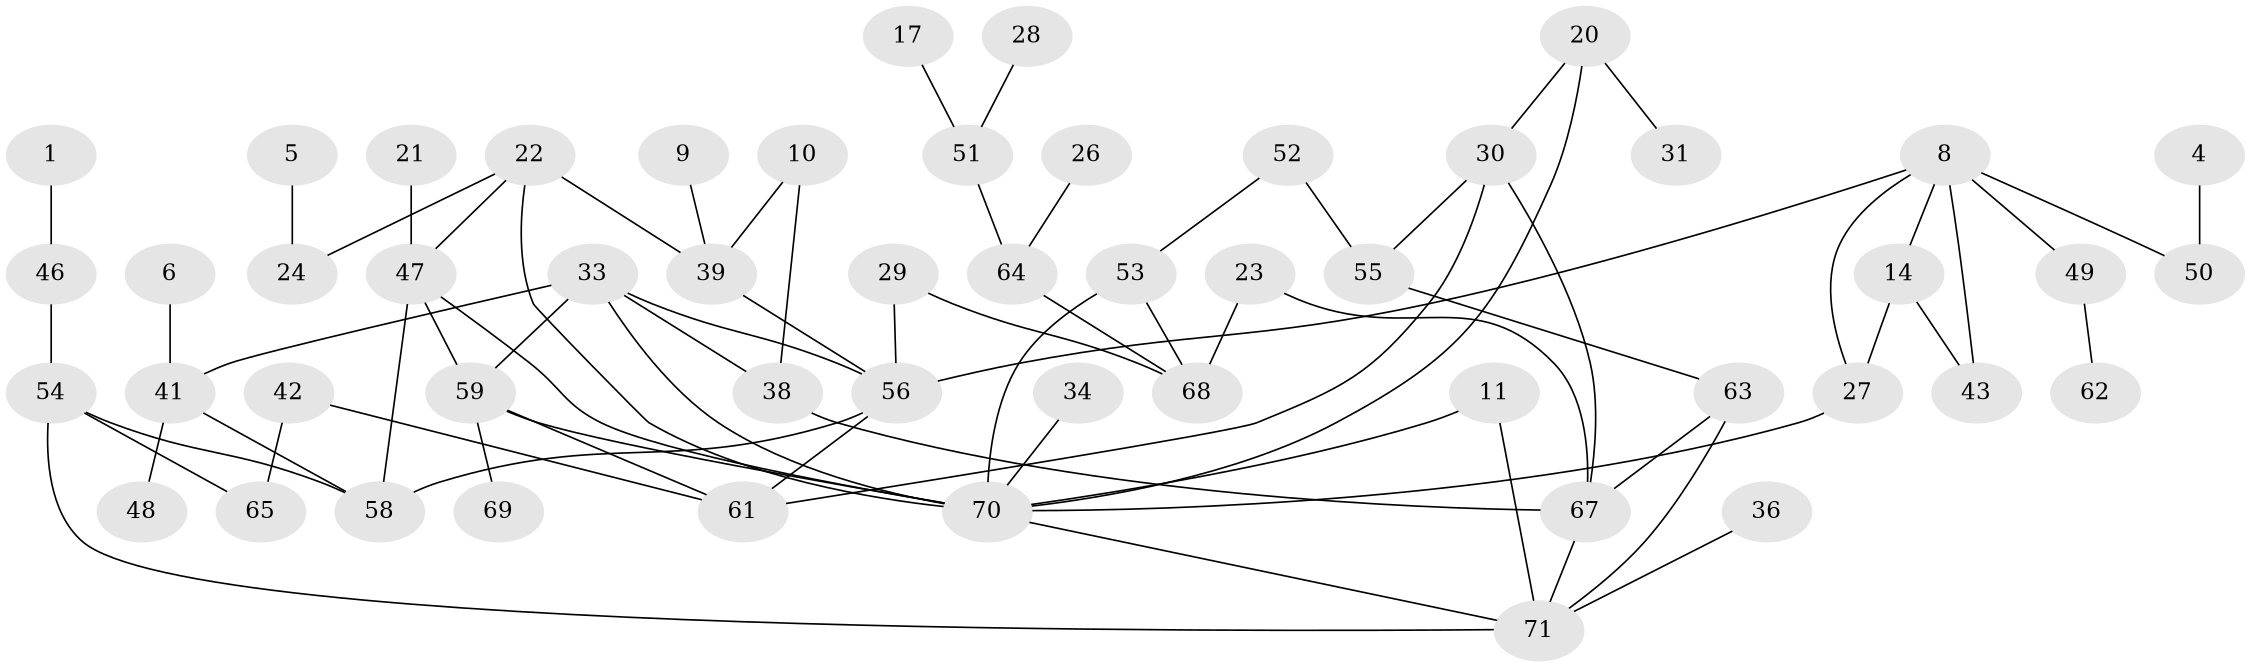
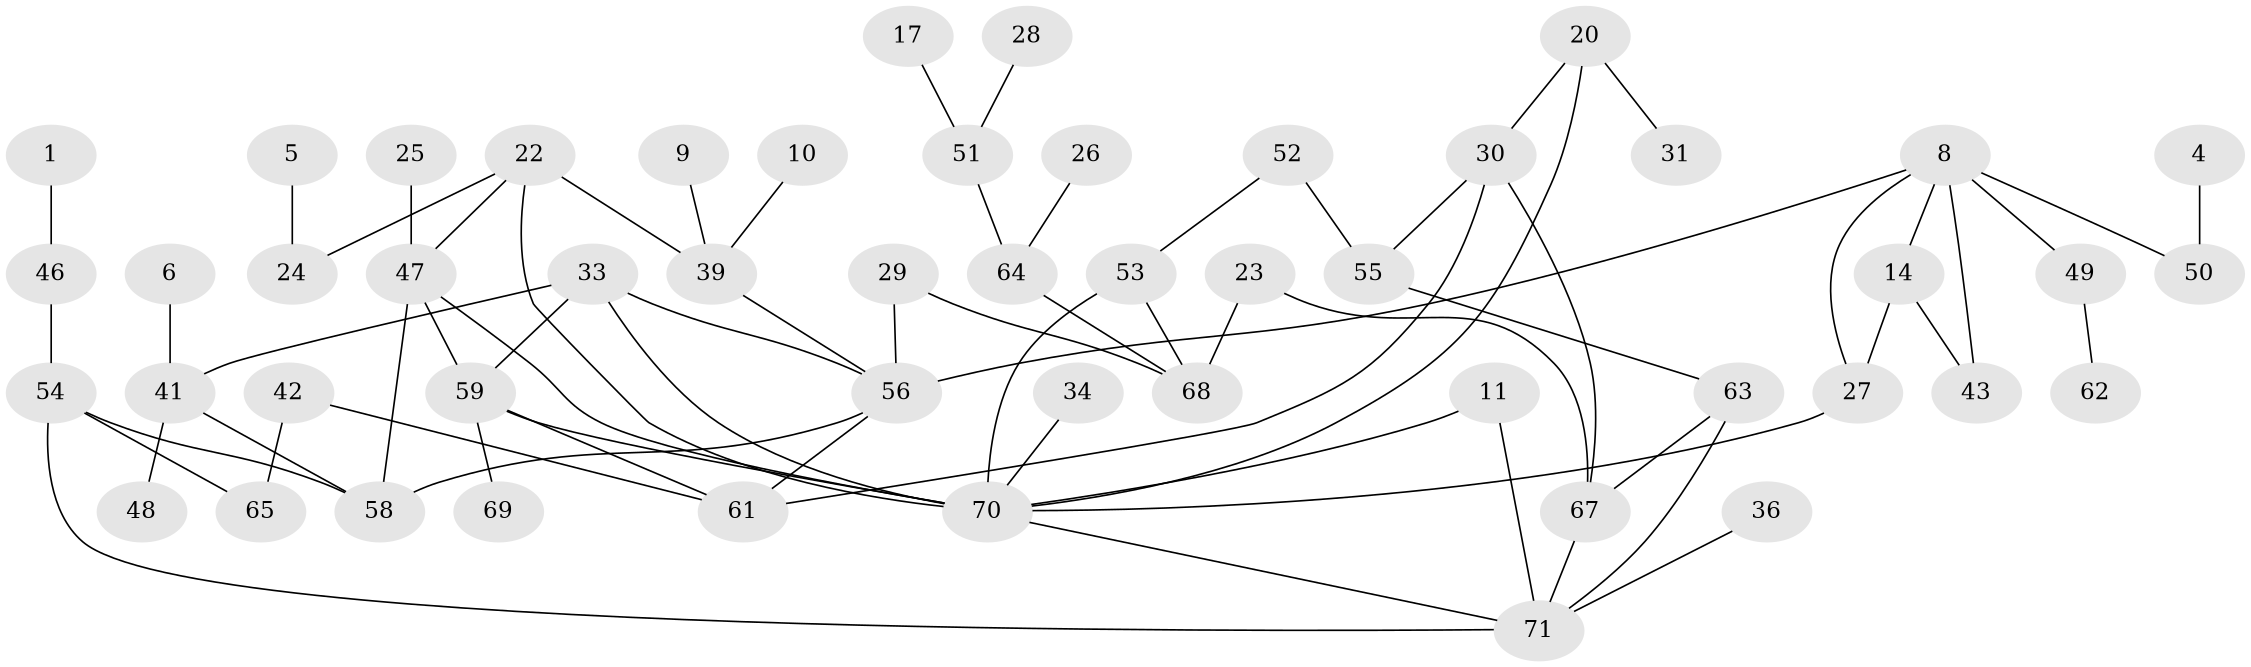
  graph {
    node [color=gray90 style=filled]
    edge [weight=1.0]
    1
    46
    54
    4
    50
    5
    24
    39
    56
    6
    41
    48
    58
    8
    14
    27
    49
    43
    70
    62
    55
    63
    61
    9
    10
-   38
    67
    11
    71
    17
    51
    64
    53
    68
    20
    30
    31
-   21
+   21 [label=25]
    47
    59
    22
    23
    26
    28
    29
    33
    69
    34
    36
    42
    65
    52
    1 -- 46
    46 -- 54
    54 -- 58
    54 -- 71
    54 -- 65
    4 -- 50
    5 -- 24
    39 -- 56
    56 -- 58
    56 -- 61
    6 -- 41
    41 -- 48
    41 -- 58
    8 -- 50
    8 -- 56
    8 -- 14
    8 -- 27
    8 -- 49
    8 -- 43
    14 -- 27
    14 -- 43
    27 -- 70 [weight=2.0]
    49 -- 62
    70 -- 71
    55 -- 63
    63 -- 67
    63 -- 71
    9 -- 39
    10 -- 39
-   10 -- 38
-   38 -- 67
    67 -- 71
    11 -- 70
    11 -- 71
    17 -- 51
    51 -- 64
    64 -- 68
    53 -- 70
    53 -- 68
    20 -- 70
    20 -- 30
    20 -- 31
    30 -- 55
    30 -- 61
    30 -- 67
    21 -- 47 [weight=2.0]
    47 -- 58
    47 -- 70
    47 -- 59
    59 -- 70 [weight=2.0]
    59 -- 61
    59 -- 69
    22 -- 24
    22 -- 39
    22 -- 70
    22 -- 47
    23 -- 67
    23 -- 68
    26 -- 64
    28 -- 51
    29 -- 56
    29 -- 68
    33 -- 56
    33 -- 41
    33 -- 70 [weight=2.0]
-   33 -- 38
    33 -- 59
    34 -- 70
    36 -- 71
    42 -- 61
    42 -- 65
    52 -- 55
    52 -- 53
  }
